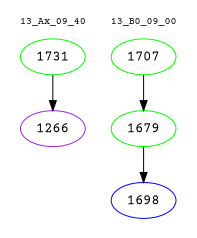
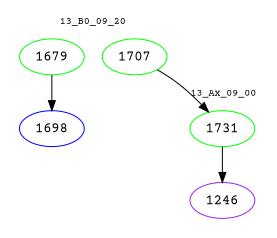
  digraph {
    fontname="Courier Prime"
    node [color=green fontname="Courier Prime"]
    edge [color=black fontname="Courier Prime"]
    n1 [label=1731]
-   n2 [color=purple label=1266]
+   n2 [color=purple label=1246]
    n3 [label=1707]
    n4 [label=1679]
    n5 [color=blue label=1698]
    subgraph cluster_1 {
      color=white
      fontsize=10
-     label="13_Ax_09_40"
+     label="13_Ax_09_00"
      n1
      n2
    }
    subgraph cluster_2 {
      color=white
      fontsize=10
-     label="13_B0_09_00"
+     label="13_B0_09_20"
      n3
      n4
      n5
    }
    n1 -> n2
-   n3 -> n4
+   n3 -> n1
    n4 -> n5
  }
